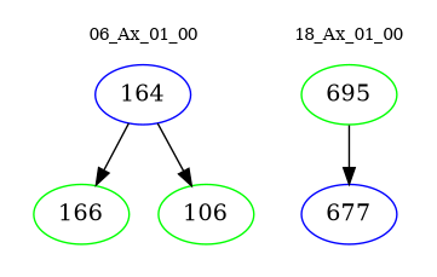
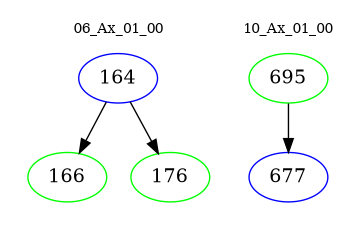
  digraph {
    node [color=green]
    edge [color=black]
    n1 [label=166]
    n2 [color=blue label=164]
-   n3 [label=106]
+   n3 [label=176]
    n4 [label=695]
    n5 [color=blue label=677]
    subgraph cluster_1 {
      color=white
      fontsize=10
      label="06_Ax_01_00"
      n1
      n2
      n3
    }
    subgraph cluster_2 {
      color=white
      fontsize=10
-     label="18_Ax_01_00"
+     label="10_Ax_01_00"
      n4
      n5
    }
    n2 -> n1
    n2 -> n3
    n4 -> n5
  }
